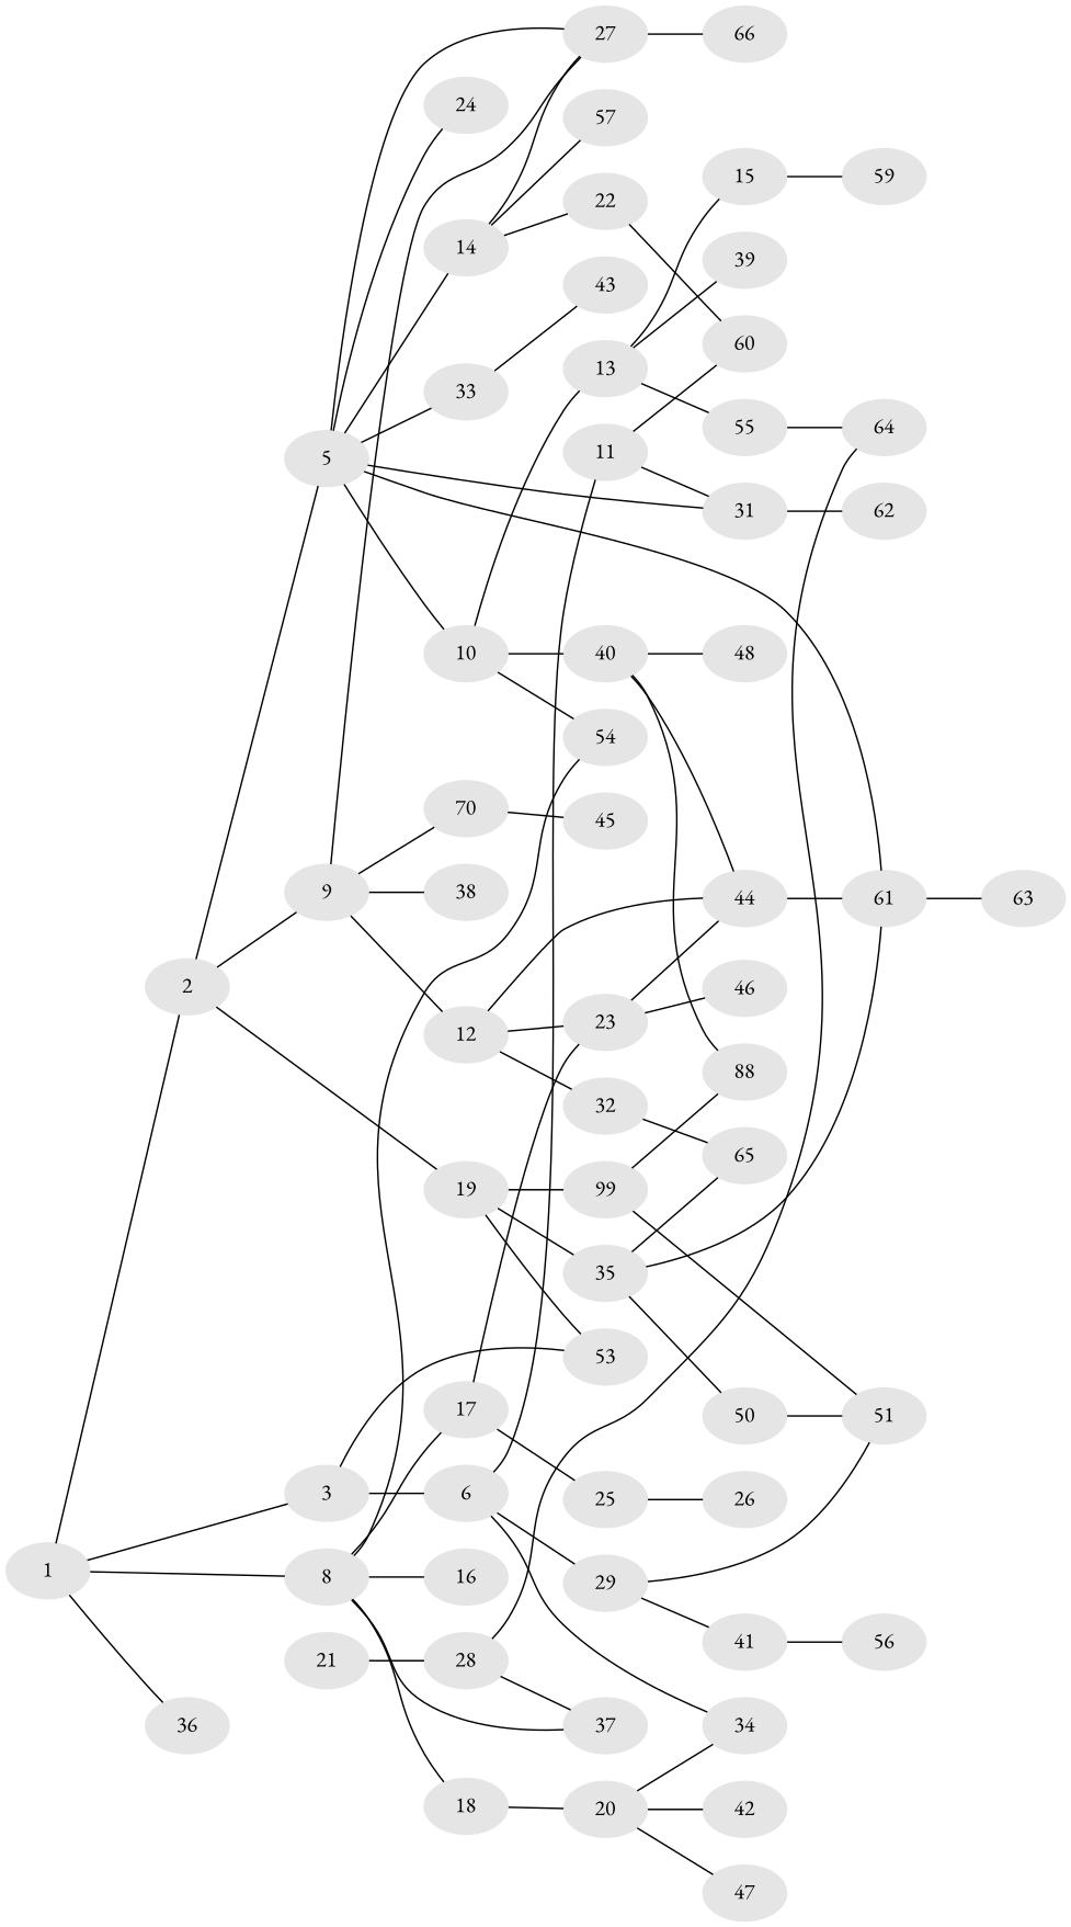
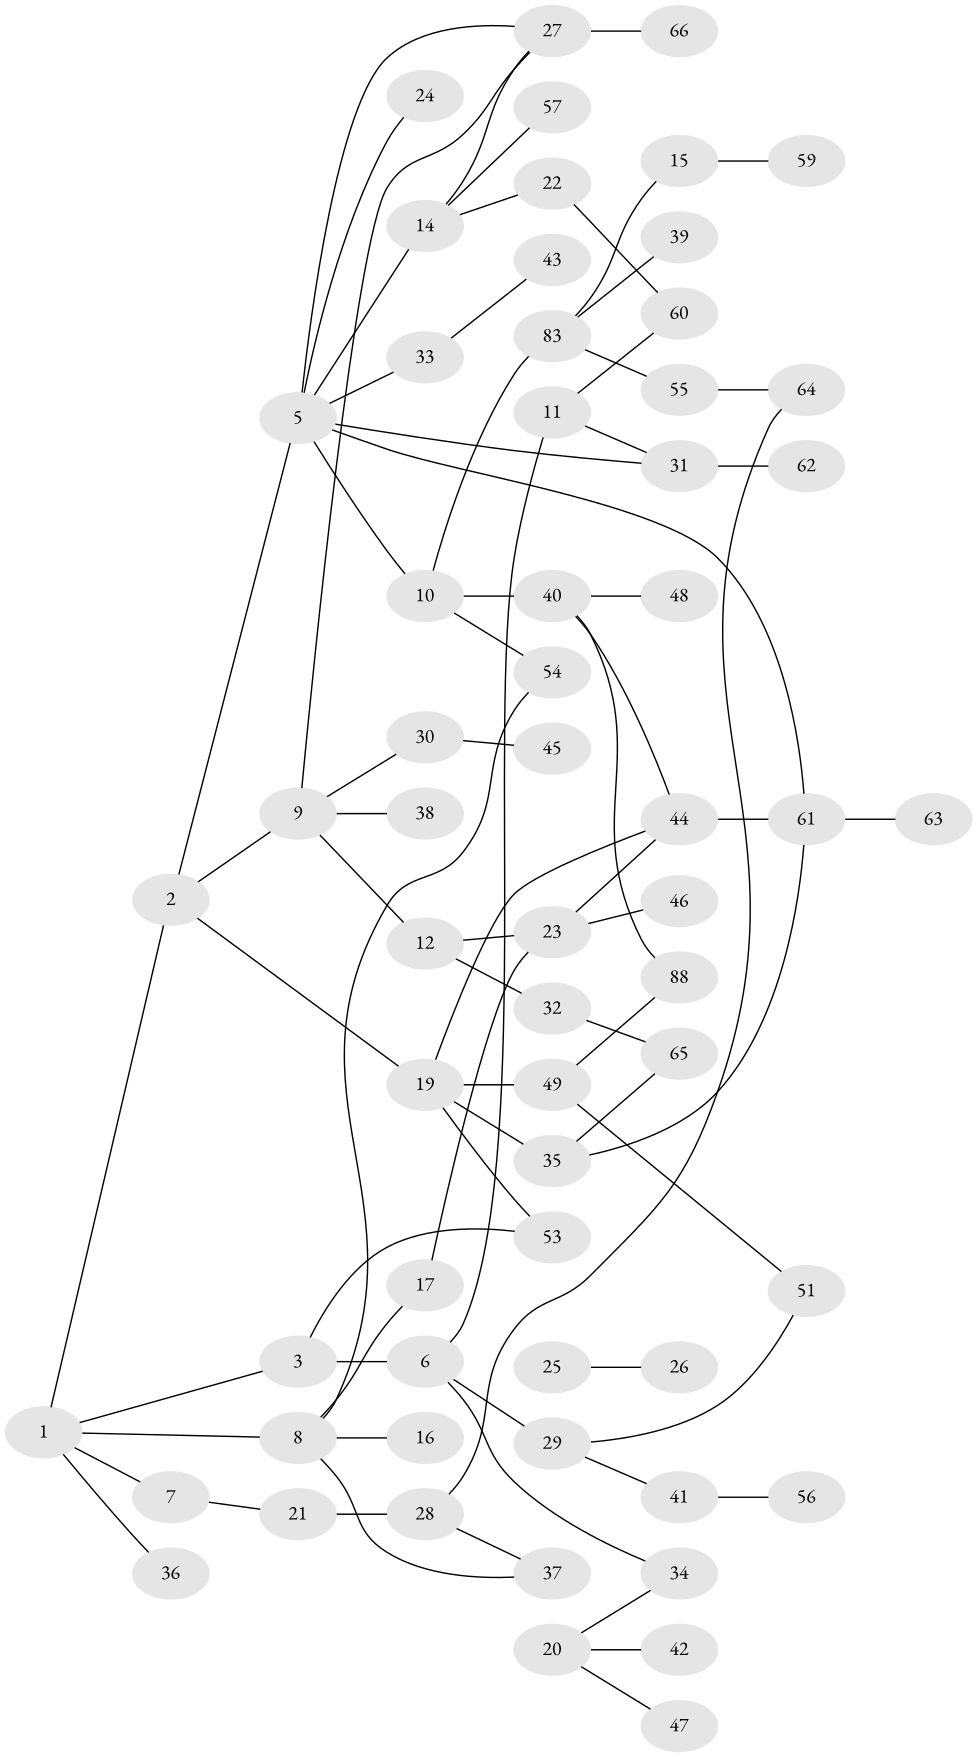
  graph {
    fontname="EB Garamond"
    rankdir=LR
    node [color=gray90 fontname="EB Garamond" style=filled]
    edge [fontname="EB Garamond"]
    1
    2
    3
+   7
    8
    36
    5
    9
    19
    6
    53
    21
    16
    17
-   18
    37
    54
    10
    14
    24
    27
    31
    33
    61
    12
-   30 [label=70]
+   30
    38
    35
    44
-   49 [label=99]
+   49
    11
    29
    34
    55
    64
-   13
+   13 [label=83]
    40
    22
    57
    66
    62
    43
    63
    60
    41
    51
    28
    23
    25
    20
    32
    45
    15
    39
    48
    n56 [label=88]
    46
    65
    59
    26
    42
    47
-   50
    56
    1 -- 2
    1 -- 3
+   1 -- 7
    1 -- 8
    1 -- 36
    2 -- 5
    2 -- 9
    2 -- 19
    3 -- 6
    3 -- 53
+   7 -- 21
    8 -- 16
    8 -- 17
-   8 -- 18
    8 -- 37
    8 -- 54
    5 -- 10
    5 -- 14
    5 -- 24
    5 -- 27
    5 -- 31
    5 -- 33
    5 -- 61
    9 -- 27
    9 -- 12
    9 -- 30
    9 -- 38
    19 -- 53
    19 -- 35
-   12 -- 44
+   19 -- 44
    19 -- 49
    6 -- 11
    6 -- 29
    6 -- 34
    21 -- 28
    17 -- 23
-   17 -- 25
-   18 -- 20
    10 -- 54
    10 -- 13
    10 -- 40
    14 -- 27
    14 -- 22
    14 -- 57
    27 -- 66
    31 -- 62
    33 -- 43
    61 -- 63
    12 -- 23
    12 -- 32
    30 -- 45
    35 -- 61
    35 -- 65
-   35 -- 50
    44 -- 61
    49 -- 51
    49 -- n56
    11 -- 31
    11 -- 60
    29 -- 41
    29 -- 51
    55 -- 64
    13 -- 55
    13 -- 15
    13 -- 39
    40 -- 44
    40 -- 48
    40 -- n56
    22 -- 60
    41 -- 56
    28 -- 37
    28 -- 64
    23 -- 44
    23 -- 46
    25 -- 26
    20 -- 34
    20 -- 42
    20 -- 47
    32 -- 65
    15 -- 59
-   50 -- 51
  }
